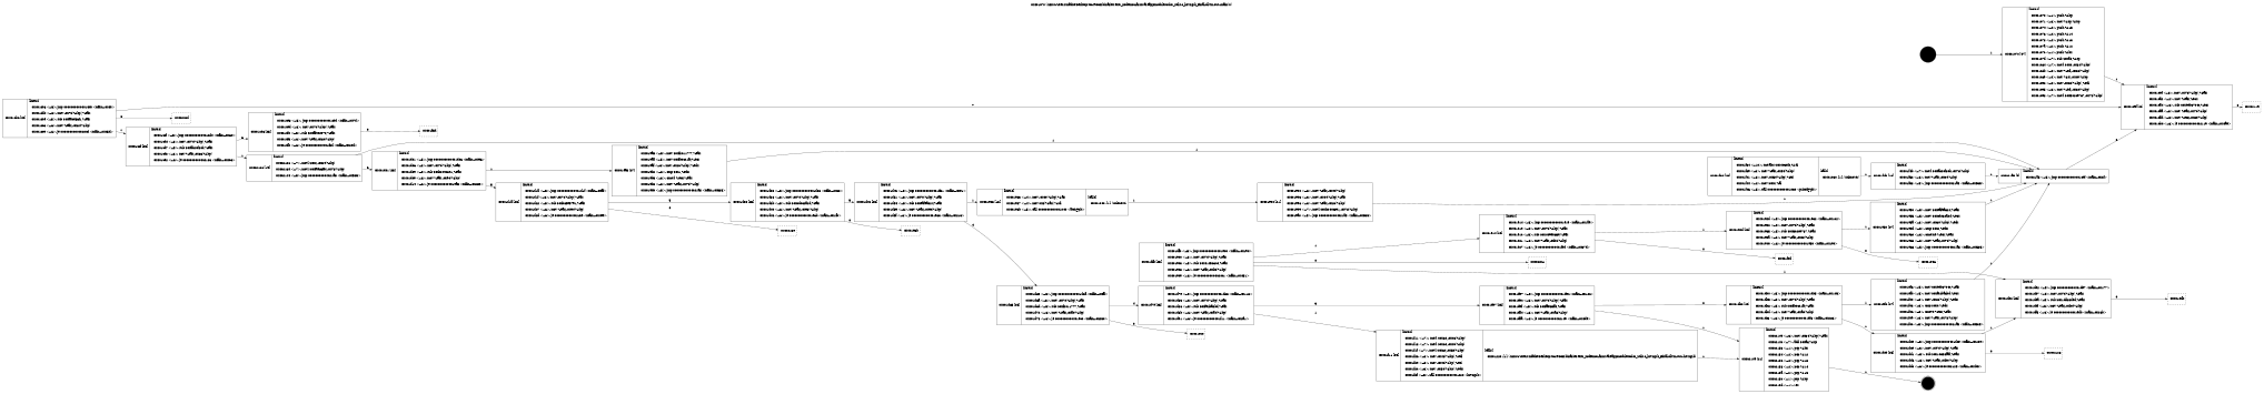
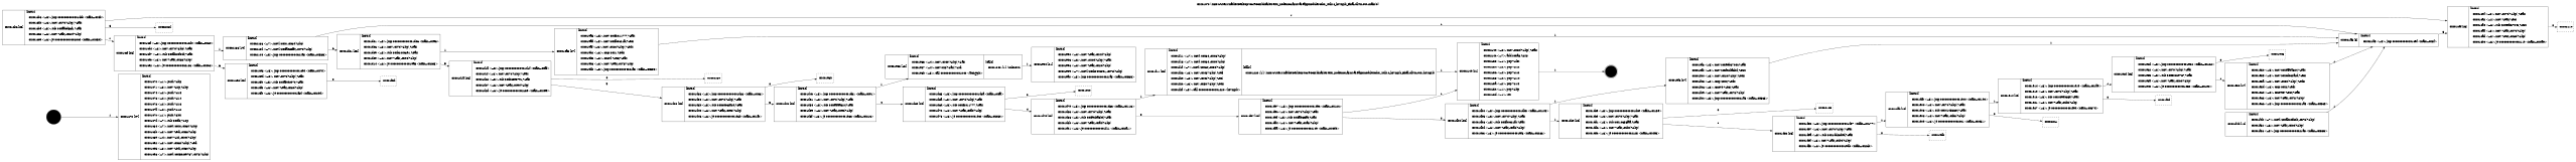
  digraph {
    label="0x401c70 (/mnt/c/Users/mathe/Desktop/tcc/POCII/binaries/extr_nodemcu-firmwareappmodulescolor_utils.c_hsv2grb_Final-ollvm.out::main(0))"
    labelloc=t
    rankdir=LR
    node [shape=record]
    Entry [fillcolor=black height=0.3 shape=circle style=filled width=0.3]
    n2 [label="{\n     0x401c70 [47]\l\n     | [instrs]\l\n     &nbsp;&nbsp;0x401c70 \<+1\>: push %rbp\l\n     &nbsp;&nbsp;0x401c71 \<+3\>: mov %rsp,%rbp\l\n     &nbsp;&nbsp;0x401c74 \<+2\>: push %r15\l\n     &nbsp;&nbsp;0x401c76 \<+2\>: push %r14\l\n     &nbsp;&nbsp;0x401c78 \<+2\>: push %r13\l\n     &nbsp;&nbsp;0x401c7a \<+2\>: push %r12\l\n     &nbsp;&nbsp;0x401c7c \<+1\>: push %rbx\l\n     &nbsp;&nbsp;0x401c7d \<+7\>: sub $0xa8,%rsp\l\n     &nbsp;&nbsp;0x401c84 \<+7\>: movl $0x0,-0x34(%rbp)\l\n     &nbsp;&nbsp;0x401c8b \<+3\>: mov %edi,-0x38(%rbp)\l\n     &nbsp;&nbsp;0x401c8e \<+4\>: mov %rsi,-0x40(%rbp)\l\n     &nbsp;&nbsp;0x401c92 \<+3\>: mov -0x38(%rbp),%edi\l\n     &nbsp;&nbsp;0x401c95 \<+3\>: mov %edi,-0x30(%rbp)\l\n     &nbsp;&nbsp;0x401c98 \<+7\>: movl $0x502c9767,-0x78(%rbp)\l\n  }"]
    n3 [label="{\n     0x401c9f [23]\l\n     | [instrs]\l\n     &nbsp;&nbsp;0x401c9f \<+3\>: mov -0x78(%rbp),%eax\l\n     &nbsp;&nbsp;0x401ca2 \<+2\>: mov %eax,%ecx\l\n     &nbsp;&nbsp;0x401ca4 \<+6\>: sub $0x9eb3704c,%ecx\l\n     &nbsp;&nbsp;0x401caa \<+3\>: mov %eax,-0x7c(%rbp)\l\n     &nbsp;&nbsp;0x401cad \<+3\>: mov %ecx,-0x80(%rbp)\l\n     &nbsp;&nbsp;0x401cb0 \<+6\>: je 0000000000402119 \<main+0x4a9\>\l\n  }"]
    n4 [label="{\n     0x402119\l\n  }" style=dashed]
    n5 [label="{\n     0x401cb6 [25]\l\n     | [instrs]\l\n     &nbsp;&nbsp;0x401cb6 \<+5\>: jmp 0000000000401cbb \<main+0x4b\>\l\n     &nbsp;&nbsp;0x401cbb \<+3\>: mov -0x7c(%rbp),%eax\l\n     &nbsp;&nbsp;0x401cbe \<+5\>: sub $0xaacd56f1,%eax\l\n     &nbsp;&nbsp;0x401cc3 \<+6\>: mov %eax,-0x84(%rbp)\l\n     &nbsp;&nbsp;0x401cc9 \<+6\>: je 00000000004020cd \<main+0x45d\>\l\n  }"]
    n6 [label="{\n     0x4020cd\l\n  }" style=dashed]
    n7 [label="{\n     0x401ccf [25]\l\n     | [instrs]\l\n     &nbsp;&nbsp;0x401ccf \<+5\>: jmp 0000000000401cd4 \<main+0x64\>\l\n     &nbsp;&nbsp;0x401cd4 \<+3\>: mov -0x7c(%rbp),%eax\l\n     &nbsp;&nbsp;0x401cd7 \<+5\>: sub $0xab20f80b,%eax\l\n     &nbsp;&nbsp;0x401cdc \<+6\>: mov %eax,-0x88(%rbp)\l\n     &nbsp;&nbsp;0x401ce2 \<+6\>: je 0000000000402136 \<main+0x4c6\>\l\n  }"]
    n8 [label="{\n     0x402136 [19]\l\n     | [instrs]\l\n     &nbsp;&nbsp;0x402136 \<+7\>: movl $0x0,-0x34(%rbp)\l\n     &nbsp;&nbsp;0x40213d \<+7\>: movl $0xfae83ff4,-0x78(%rbp)\l\n     &nbsp;&nbsp;0x402144 \<+5\>: jmp 00000000004021a5 \<main+0x535\>\l\n  }"]
    n9 [label="{\n     0x401ce8 [25]\l\n     | [instrs]\l\n     &nbsp;&nbsp;0x401ce8 \<+5\>: jmp 0000000000401ced \<main+0x7d\>\l\n     &nbsp;&nbsp;0x401ced \<+3\>: mov -0x7c(%rbp),%eax\l\n     &nbsp;&nbsp;0x401cf0 \<+5\>: sub $0xaf4e2970,%eax\l\n     &nbsp;&nbsp;0x401cf5 \<+6\>: mov %eax,-0x8c(%rbp)\l\n     &nbsp;&nbsp;0x401cfb \<+6\>: je 0000000000401f5d \<main+0x2ed\>\l\n  }"]
    Exit [fillcolor=black height=0.3 peripheries=2 shape=circle style=filled width=0.3]
    n11 [label="{\n     0x4021a5 [5]\l\n     | [instrs]\l\n     &nbsp;&nbsp;0x4021a5 \<+5\>: jmp 0000000000401c9f \<main+0x2f\>\l\n  }"]
    n12 [label="{\n     0x401d01 [25]\l\n     | [instrs]\l\n     &nbsp;&nbsp;0x401d01 \<+5\>: jmp 0000000000401d06 \<main+0x96\>\l\n     &nbsp;&nbsp;0x401d06 \<+3\>: mov -0x7c(%rbp),%eax\l\n     &nbsp;&nbsp;0x401d09 \<+5\>: sub $0xb244c891,%eax\l\n     &nbsp;&nbsp;0x401d0e \<+6\>: mov %eax,-0x90(%rbp)\l\n     &nbsp;&nbsp;0x401d14 \<+6\>: je 0000000000401ea5 \<main+0x235\>\l\n  }"]
    n13 [label="{\n     0x401f5d\l\n  }" style=dashed]
    n14 [label="{\n     0x401f4b [18]\l\n     | [instrs]\l\n     &nbsp;&nbsp;0x401f4b \<+7\>: movl $0xab20f80b,-0x78(%rbp)\l\n     &nbsp;&nbsp;0x401f52 \<+6\>: mov %eax,-0xc4(%rbp)\l\n     &nbsp;&nbsp;0x401f58 \<+5\>: jmp 00000000004021a5 \<main+0x535\>\l\n  }"]
    n15 [label="{\n     0x401ea5 [27]\l\n     | [instrs]\l\n     &nbsp;&nbsp;0x401ea5 \<+5\>: mov $0xf2011777,%eax\l\n     &nbsp;&nbsp;0x401eaa \<+5\>: mov $0xfb0c21fb,%ecx\l\n     &nbsp;&nbsp;0x401eaf \<+3\>: mov -0x2c(%rbp),%edx\l\n     &nbsp;&nbsp;0x401eb2 \<+3\>: cmp $0x1,%edx\l\n     &nbsp;&nbsp;0x401eb5 \<+3\>: cmovl %ecx,%eax\l\n     &nbsp;&nbsp;0x401eb8 \<+3\>: mov %eax,-0x78(%rbp)\l\n     &nbsp;&nbsp;0x401ebb \<+5\>: jmp 00000000004021a5 \<main+0x535\>\l\n  }"]
    n16 [label="{\n     0x401d1a [25]\l\n     | [instrs]\l\n     &nbsp;&nbsp;0x401d1a \<+5\>: jmp 0000000000401d1f \<main+0xaf\>\l\n     &nbsp;&nbsp;0x401d1f \<+3\>: mov -0x7c(%rbp),%eax\l\n     &nbsp;&nbsp;0x401d22 \<+5\>: sub $0xb85e5791,%eax\l\n     &nbsp;&nbsp;0x401d27 \<+6\>: mov %eax,-0x94(%rbp)\l\n     &nbsp;&nbsp;0x401d2d \<+6\>: je 000000000040215e \<main+0x4ee\>\l\n  }"]
-   n17 [label="{\n     0x401f34 [23]\l\n     | [instrs]\l\n     &nbsp;&nbsp;0x401f34 \<+10\>: movabs $0x4030f2,%rdi\l\n     &nbsp;&nbsp;0x401f3e \<+3\>: mov %eax,-0x54(%rbp)\l\n     &nbsp;&nbsp;0x401f41 \<+3\>: mov -0x54(%rbp),%esi\l\n     &nbsp;&nbsp;0x401f44 \<+2\>: mov $0x0,%al\l\n     &nbsp;&nbsp;0x401f46 \<+5\>: call 0000000000401030 \<printf@plt\>\l\n     | [calls]\l\n     &nbsp;&nbsp;0x401030 \{1\} (unknown)\l\n  }"]
    n18 [label="{\n     0x40215e\l\n  }" style=dashed]
    n19 [label="{\n     0x401d33 [25]\l\n     | [instrs]\l\n     &nbsp;&nbsp;0x401d33 \<+5\>: jmp 0000000000401d38 \<main+0xc8\>\l\n     &nbsp;&nbsp;0x401d38 \<+3\>: mov -0x7c(%rbp),%eax\l\n     &nbsp;&nbsp;0x401d3b \<+5\>: sub $0xcd032a2d,%eax\l\n     &nbsp;&nbsp;0x401d40 \<+6\>: mov %eax,-0x98(%rbp)\l\n     &nbsp;&nbsp;0x401d46 \<+6\>: je 0000000000401e6b \<main+0x1fb\>\l\n  }"]
    n20 [label="{\n     0x401e90 [21]\l\n     | [instrs]\l\n     &nbsp;&nbsp;0x401e90 \<+3\>: mov %eax,-0x44(%rbp)\l\n     &nbsp;&nbsp;0x401e93 \<+3\>: mov -0x44(%rbp),%eax\l\n     &nbsp;&nbsp;0x401e96 \<+3\>: mov %eax,-0x2c(%rbp)\l\n     &nbsp;&nbsp;0x401e99 \<+7\>: movl $0xb244c891,-0x78(%rbp)\l\n     &nbsp;&nbsp;0x401ea0 \<+5\>: jmp 00000000004021a5 \<main+0x535\>\l\n  }"]
    n21 [label="{\n     0x401e6b\l\n  }" style=dashed]
    n22 [label="{\n     0x401d4c [25]\l\n     | [instrs]\l\n     &nbsp;&nbsp;0x401d4c \<+5\>: jmp 0000000000401d51 \<main+0xe1\>\l\n     &nbsp;&nbsp;0x401d51 \<+3\>: mov -0x7c(%rbp),%eax\l\n     &nbsp;&nbsp;0x401d54 \<+5\>: sub $0xeaf9a324,%eax\l\n     &nbsp;&nbsp;0x401d59 \<+6\>: mov %eax,-0x9c(%rbp)\l\n     &nbsp;&nbsp;0x401d5f \<+6\>: je 0000000000401e83 \<main+0x213\>\l\n  }"]
    n23 [label="{\n     0x401e83 [13]\l\n     | [instrs]\l\n     &nbsp;&nbsp;0x401e83 \<+4\>: mov -0x40(%rbp),%rax\l\n     &nbsp;&nbsp;0x401e87 \<+4\>: mov 0x8(%rax),%rdi\l\n     &nbsp;&nbsp;0x401e8b \<+5\>: call 0000000000401040 \<atoi@plt\>\l\n     | [calls]\l\n     &nbsp;&nbsp;0x401040 \{1\} (unknown)\l\n  }"]
    n24 [label="{\n     0x401d65 [25]\l\n     | [instrs]\l\n     &nbsp;&nbsp;0x401d65 \<+5\>: jmp 0000000000401d6a \<main+0xfa\>\l\n     &nbsp;&nbsp;0x401d6a \<+3\>: mov -0x7c(%rbp),%eax\l\n     &nbsp;&nbsp;0x401d6d \<+5\>: sub $0xf2011777,%eax\l\n     &nbsp;&nbsp;0x401d72 \<+6\>: mov %eax,-0xa0(%rbp)\l\n     &nbsp;&nbsp;0x401d78 \<+6\>: je 0000000000401ec0 \<main+0x250\>\l\n  }"]
    n25 [label="{\n     0x401ec0\l\n  }" style=dashed]
    n26 [label="{\n     0x401d7e [25]\l\n     | [instrs]\l\n     &nbsp;&nbsp;0x401d7e \<+5\>: jmp 0000000000401d83 \<main+0x113\>\l\n     &nbsp;&nbsp;0x401d83 \<+3\>: mov -0x7c(%rbp),%eax\l\n     &nbsp;&nbsp;0x401d86 \<+5\>: sub $0xf92ba3bd,%eax\l\n     &nbsp;&nbsp;0x401d8b \<+6\>: mov %eax,-0xa4(%rbp)\l\n     &nbsp;&nbsp;0x401d91 \<+6\>: je 0000000000401f11 \<main+0x2a1\>\l\n  }"]
    n27 [label="{\n     0x401e46\l\n  }" style=dashed]
    n28 [label="{\n     0x401f11 [35]\l\n     | [instrs]\l\n     &nbsp;&nbsp;0x401f11 \<+7\>: movl $0x64,-0x48(%rbp)\l\n     &nbsp;&nbsp;0x401f18 \<+7\>: movl $0x64,-0x4c(%rbp)\l\n     &nbsp;&nbsp;0x401f1f \<+7\>: movl $0x64,-0x50(%rbp)\l\n     &nbsp;&nbsp;0x401f26 \<+3\>: mov -0x48(%rbp),%edi\l\n     &nbsp;&nbsp;0x401f29 \<+3\>: mov -0x4c(%rbp),%esi\l\n     &nbsp;&nbsp;0x401f2c \<+3\>: mov -0x50(%rbp),%edx\l\n     &nbsp;&nbsp;0x401f2f \<+5\>: call 0000000000401220 \<hsv2grb\>\l\n     | [calls]\l\n     &nbsp;&nbsp;0x401220 \{1\} (/mnt/c/Users/mathe/Desktop/tcc/POCII/binaries/extr_nodemcu-firmwareappmodulescolor_utils.c_hsv2grb_Final-ollvm.out::hsv2grb)\l\n  }"]
    n29 [label="{\n     0x401d97 [25]\l\n     | [instrs]\l\n     &nbsp;&nbsp;0x401d97 \<+5\>: jmp 0000000000401d9c \<main+0x12c\>\l\n     &nbsp;&nbsp;0x401d9c \<+3\>: mov -0x7c(%rbp),%eax\l\n     &nbsp;&nbsp;0x401d9f \<+5\>: sub $0xfae83ff4,%eax\l\n     &nbsp;&nbsp;0x401da4 \<+6\>: mov %eax,-0xa8(%rbp)\l\n     &nbsp;&nbsp;0x401daa \<+6\>: je 0000000000402149 \<main+0x4d9\>\l\n  }"]
    n30 [label="{\n     0x401e50 [27]\l\n     | [instrs]\l\n     &nbsp;&nbsp;0x401e50 \<+5\>: mov $0xeaf9a324,%eax\l\n     &nbsp;&nbsp;0x401e55 \<+5\>: mov $0xcd032a2d,%ecx\l\n     &nbsp;&nbsp;0x401e5a \<+3\>: mov -0x30(%rbp),%edx\l\n     &nbsp;&nbsp;0x401e5d \<+3\>: cmp $0x2,%edx\l\n     &nbsp;&nbsp;0x401e60 \<+3\>: cmovne %ecx,%eax\l\n     &nbsp;&nbsp;0x401e63 \<+3\>: mov %eax,-0x78(%rbp)\l\n     &nbsp;&nbsp;0x401e66 \<+5\>: jmp 00000000004021a5 \<main+0x535\>\l\n  }"]
    n31 [label="{\n     0x402149 [21]\l\n     | [instrs]\l\n     &nbsp;&nbsp;0x402149 \<+3\>: mov -0x34(%rbp),%eax\l\n     &nbsp;&nbsp;0x40214c \<+7\>: add $0xa8,%rsp\l\n     &nbsp;&nbsp;0x402153 \<+1\>: pop %rbx\l\n     &nbsp;&nbsp;0x402154 \<+2\>: pop %r12\l\n     &nbsp;&nbsp;0x402156 \<+2\>: pop %r13\l\n     &nbsp;&nbsp;0x402158 \<+2\>: pop %r14\l\n     &nbsp;&nbsp;0x40215a \<+2\>: pop %r15\l\n     &nbsp;&nbsp;0x40215c \<+1\>: pop %rbp\l\n     &nbsp;&nbsp;0x40215d \<+1\>: ret\l\n  }"]
    n32 [label="{\n     0x401db0 [25]\l\n     | [instrs]\l\n     &nbsp;&nbsp;0x401db0 \<+5\>: jmp 0000000000401db5 \<main+0x145\>\l\n     &nbsp;&nbsp;0x401db5 \<+3\>: mov -0x7c(%rbp),%eax\l\n     &nbsp;&nbsp;0x401db8 \<+5\>: sub $0xfb0c21fb,%eax\l\n     &nbsp;&nbsp;0x401dbd \<+6\>: mov %eax,-0xac(%rbp)\l\n     &nbsp;&nbsp;0x401dc3 \<+6\>: je 0000000000401ef6 \<main+0x286\>\l\n  }"]
    n33 [label="{\n     0x401e2d [25]\l\n     | [instrs]\l\n     &nbsp;&nbsp;0x401e2d \<+5\>: jmp 0000000000401e32 \<main+0x1c2\>\l\n     &nbsp;&nbsp;0x401e32 \<+3\>: mov -0x7c(%rbp),%eax\l\n     &nbsp;&nbsp;0x401e35 \<+5\>: sub $0x502c9767,%eax\l\n     &nbsp;&nbsp;0x401e3a \<+6\>: mov %eax,-0xc0(%rbp)\l\n     &nbsp;&nbsp;0x401e40 \<+6\>: je 0000000000401e50 \<main+0x1e0\>\l\n  }"]
    n34 [label="{\n     0x401ef6 [27]\l\n     | [instrs]\l\n     &nbsp;&nbsp;0x401ef6 \<+5\>: mov $0x9eb3704c,%eax\l\n     &nbsp;&nbsp;0x401efb \<+5\>: mov $0xf92ba3bd,%ecx\l\n     &nbsp;&nbsp;0x401f00 \<+3\>: mov -0x2c(%rbp),%edx\l\n     &nbsp;&nbsp;0x401f03 \<+3\>: cmp $0x0,%edx\l\n     &nbsp;&nbsp;0x401f06 \<+3\>: cmove %ecx,%eax\l\n     &nbsp;&nbsp;0x401f09 \<+3\>: mov %eax,-0x78(%rbp)\l\n     &nbsp;&nbsp;0x401f0c \<+5\>: jmp 00000000004021a5 \<main+0x535\>\l\n  }"]
    n35 [label="{\n     0x401dc9 [25]\l\n     | [instrs]\l\n     &nbsp;&nbsp;0x401dc9 \<+5\>: jmp 0000000000401dce \<main+0x15e\>\l\n     &nbsp;&nbsp;0x401dce \<+3\>: mov -0x7c(%rbp),%eax\l\n     &nbsp;&nbsp;0x401dd1 \<+5\>: sub $0x10658faa,%eax\l\n     &nbsp;&nbsp;0x401dd6 \<+6\>: mov %eax,-0xb0(%rbp)\l\n     &nbsp;&nbsp;0x401ddc \<+6\>: je 0000000000402125 \<main+0x4b5\>\l\n  }"]
    n36 [label="{\n     0x401fed\l\n  }" style=dashed]
    n37 [label="{\n     0x402125\l\n  }" style=dashed]
    n38 [label="{\n     0x401de2 [25]\l\n     | [instrs]\l\n     &nbsp;&nbsp;0x401de2 \<+5\>: jmp 0000000000401de7 \<main+0x177\>\l\n     &nbsp;&nbsp;0x401de7 \<+3\>: mov -0x7c(%rbp),%eax\l\n     &nbsp;&nbsp;0x401dea \<+5\>: sub $0x1dd23ded,%eax\l\n     &nbsp;&nbsp;0x401def \<+6\>: mov %eax,-0xb4(%rbp)\l\n     &nbsp;&nbsp;0x401df5 \<+6\>: je 0000000000401edb \<main+0x26b\>\l\n  }"]
    n39 [label="{\n     0x401e14 [25]\l\n     | [instrs]\l\n     &nbsp;&nbsp;0x401e14 \<+5\>: jmp 0000000000401e19 \<main+0x1a9\>\l\n     &nbsp;&nbsp;0x401e19 \<+3\>: mov -0x7c(%rbp),%eax\l\n     &nbsp;&nbsp;0x401e1c \<+5\>: sub $0x4499b65e,%eax\l\n     &nbsp;&nbsp;0x401e21 \<+6\>: mov %eax,-0xbc(%rbp)\l\n     &nbsp;&nbsp;0x401e27 \<+6\>: je 0000000000401fed \<main+0x37d\>\l\n  }"]
    n40 [label="{\n     0x401dfb [25]\l\n     | [instrs]\l\n     &nbsp;&nbsp;0x401dfb \<+5\>: jmp 0000000000401e00 \<main+0x190\>\l\n     &nbsp;&nbsp;0x401e00 \<+3\>: mov -0x7c(%rbp),%eax\l\n     &nbsp;&nbsp;0x401e03 \<+5\>: sub $0x414566c4,%eax\l\n     &nbsp;&nbsp;0x401e08 \<+6\>: mov %eax,-0xb8(%rbp)\l\n     &nbsp;&nbsp;0x401e0e \<+6\>: je 00000000004020c1 \<main+0x451\>\l\n  }"]
    n41 [label="{\n     0x401edb\l\n  }" style=dashed]
    n42 [label="{\n     0x4020c1\l\n  }" style=dashed]
    Entry -> n2 [label=" 1"]
-   n2 -> n3 [label=" 1"]
    n3 -> n4 [label=" 0"]
    n5 -> n3 [label=" 7"]
    n5 -> n6 [label=" 6"]
    n5 -> n7 [label=" 7"]
    n7 -> n8 [label=" 1"]
    n7 -> n9 [label=" 6"]
    n8 -> n11 [label=" 1"]
    n8 -> n12 [label=" 6"]
    n9 -> n13 [label=" 0"]
    n11 -> n3 [label=" 6"]
    n12 -> n15 [label=" 1"]
    n12 -> n16 [label=" 5"]
    n14 -> n11 [label=" 1"]
    n15 -> n11 [label=" 1"]
    n16 -> n18 [label=" 0"]
    n16 -> n19 [label=" 5"]
-   n17 -> n14 [label=" 1"]
    n19 -> n21 [label=" 0"]
    n19 -> n22 [label=" 5"]
-   n20 -> n11 [label=" 1"]
    n22 -> n23 [label=" 1"]
    n22 -> n24 [label=" 4"]
    n23 -> n20 [label=" 1"]
    n24 -> n25 [label=" 0"]
    n24 -> n26 [label=" 4"]
    n26 -> n28 [label=" 1"]
    n26 -> n29 [label=" 3"]
    n28 -> n31 [label=" 1"]
    n29 -> n31 [label=" 1"]
    n29 -> n32 [label=" 2"]
    n30 -> n11 [label=" 1"]
    n31 -> Exit [label=" 1"]
    n32 -> n34 [label=" 1"]
    n32 -> n35 [label=" 1"]
    n33 -> n27 [label=" 0"]
    n33 -> n30 [label=" 1"]
    n34 -> n11 [label=" 1"]
    n35 -> n37 [label=" 0"]
    n35 -> n38 [label=" 1"]
-   n40 -> n38 [label=" 1"]
+   n38 -> n40 [label=" 1"]
    n38 -> n41 [label=" 0"]
    n39 -> n33 [label=" 1"]
    n39 -> n36 [label=" 0"]
    n40 -> n39 [label=" 1"]
    n40 -> n42 [label=" 0"]
  }
